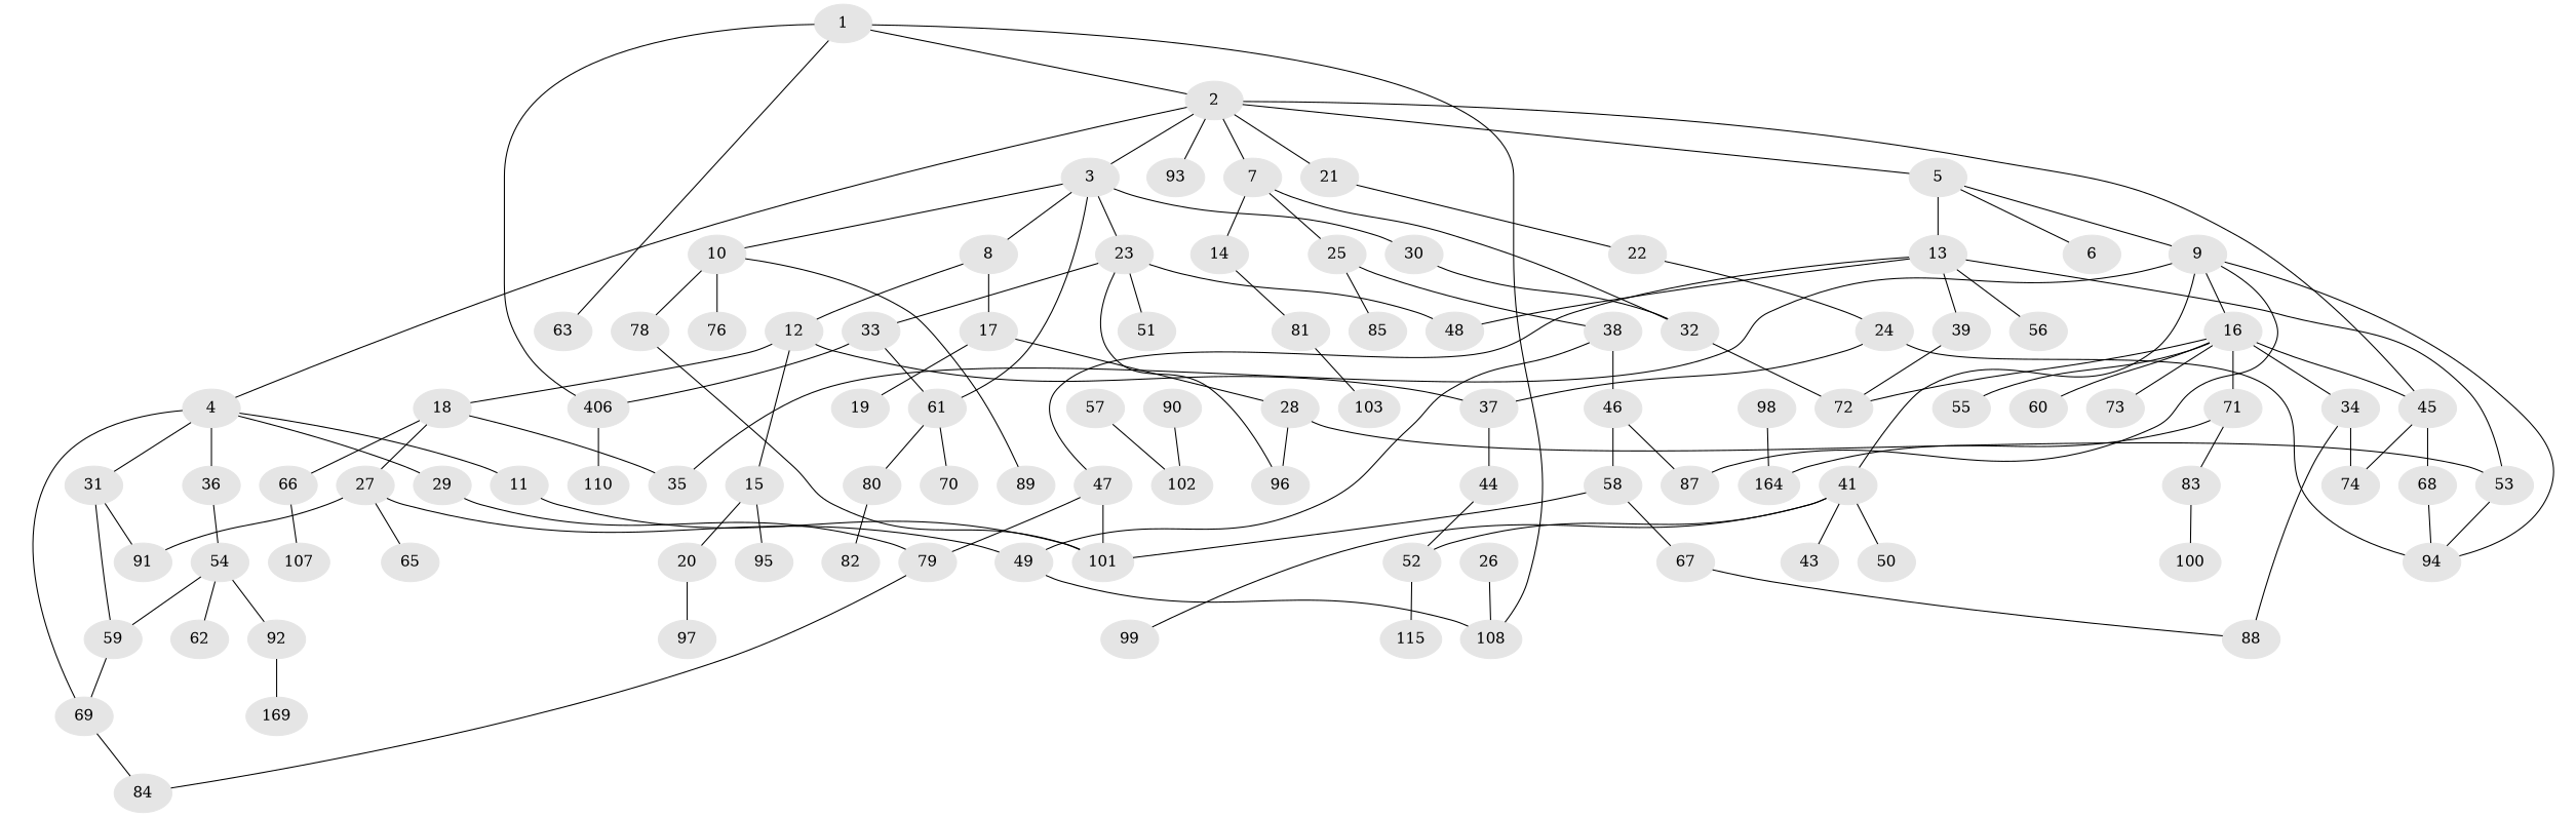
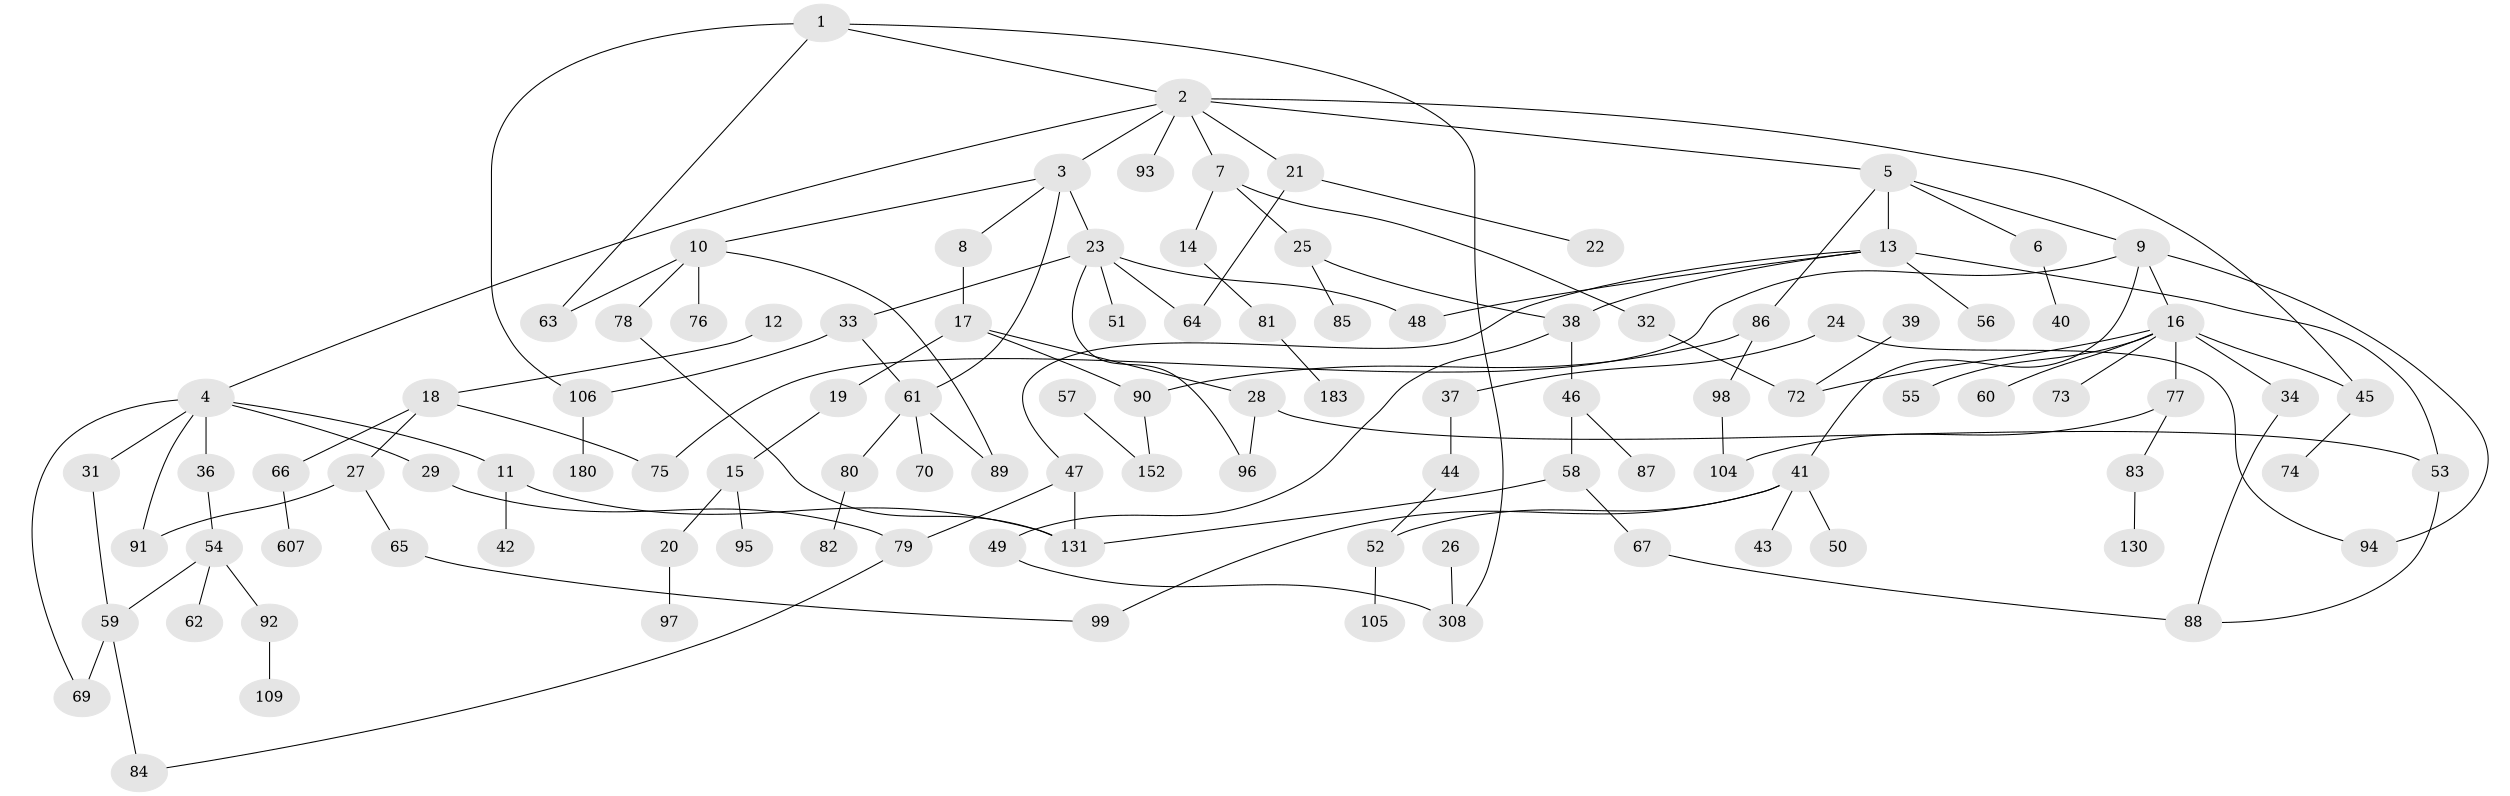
  graph {
    node [color=gray90 style=filled]
    1
    2
    63
-   106 [label=406]
-   108
+   106
+   108 [label=308]
    3
    4
    5
    7
    21
    45
    93
-   110
+   110 [label=180]
    8
    10
    23
-   30
    61
    11
    29
    31
    36
    69
    6
    9
    13
+   86
    14
    25
    32
    22
+   64
    74
-   68
    12
    17
    76
    78
    89
    48
    33
    51
    96
    70
    80
-   101
+   42
+   101 [label=131]
    79
    91
    59
    54
    84
+   40
    16
-   35
+   35 [label=75]
    41
    87
    94
    39
    47
    53
    56
    90
    98
    81
    38
    85
    72
    15
    18
    37
    19
    28
    34
    55
    60
    73
-   77 [label=71]
+   77
    43
    50
    52
    99
    20
    95
    27
    66
    44
-   103
+   103 [label=183]
    97
    88
    83
-   104 [label=164]
-   102
+   104
+   102 [label=152]
    49
    65
-   107
+   107 [label=607]
    26
    24
    46
    57
    62
    92
    58
-   105 [label=115]
+   105
    67
-   109 [label=169]
+   109
    82
-   100
+   100 [label=130]
    1 -- 2
    1 -- 63
    1 -- 106
    1 -- 108
    2 -- 3
    2 -- 4
    2 -- 5
    2 -- 7
    2 -- 21
    2 -- 45
    2 -- 93
    106 -- 110
    3 -- 8
    3 -- 10
    3 -- 23
-   3 -- 30
    3 -- 61
    4 -- 11
    4 -- 29
    4 -- 31
    4 -- 36
    4 -- 69
    5 -- 6
    5 -- 9
    5 -- 13
+   5 -- 86
    7 -- 14
    7 -- 25
    7 -- 32
    21 -- 22
+   21 -- 64
    45 -- 74
-   45 -- 68
-   8 -- 12
    8 -- 17
+   10 -- 63
    10 -- 76
    10 -- 78
    10 -- 89
+   23 -- 64
    23 -- 48
    23 -- 33
    23 -- 51
    23 -- 96
-   30 -- 32
+   61 -- 89
    61 -- 70
    61 -- 80
+   11 -- 42
    11 -- 101
    29 -- 79
-   31 -- 91
+   4 -- 91
    31 -- 59
    36 -- 54
-   69 -- 84
+   59 -- 84
+   6 -- 40
    9 -- 16
    9 -- 35
    9 -- 41
-   9 -- 87
    9 -- 94
    13 -- 48
-   13 -- 39
+   13 -- 38
    13 -- 47
    13 -- 53
    13 -- 56
+   86 -- 90
+   86 -- 98
    14 -- 81
    25 -- 38
    25 -- 85
    32 -- 72
-   22 -- 24
-   68 -- 94
-   12 -- 15
+   19 -- 15
    12 -- 18
-   12 -- 37
+   17 -- 90
    17 -- 19
    17 -- 28
    78 -- 101
    33 -- 106
    33 -- 61
    80 -- 82
    79 -- 84
    59 -- 69
    54 -- 59
    54 -- 62
    54 -- 92
    16 -- 45
    16 -- 72
    16 -- 34
    16 -- 55
    16 -- 60
    16 -- 73
    16 -- 77
    41 -- 43
    41 -- 50
    41 -- 52
    41 -- 99
    39 -- 72
    47 -- 101
    47 -- 79
-   53 -- 94
+   53 -- 88
    90 -- 102
    98 -- 104
    81 -- 103
    38 -- 49
    38 -- 46
    15 -- 20
    15 -- 95
    18 -- 35
    18 -- 27
    18 -- 66
    37 -- 44
    28 -- 96
    28 -- 53
-   34 -- 74
    34 -- 88
    77 -- 83
    77 -- 104
    52 -- 105
    20 -- 97
    27 -- 91
-   27 -- 49
    27 -- 65
    66 -- 107
    44 -- 52
    83 -- 100
    49 -- 108
+   65 -- 99
    26 -- 108
    24 -- 94
    24 -- 37
    46 -- 87
    46 -- 58
    57 -- 102
    92 -- 109
    58 -- 101
    58 -- 67
    67 -- 88
  }
